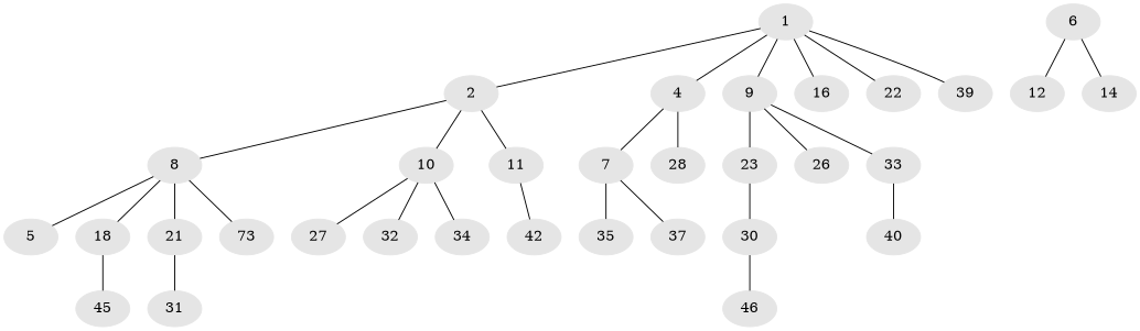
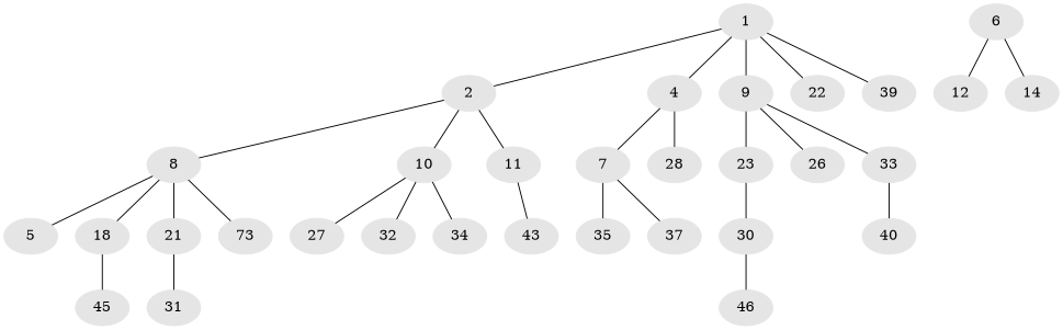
  graph {
    node [color=gray90 style=filled]
    1 [super="+17"]
    2 [super="+15"]
    4 [super="+19"]
    9 [super="+13"]
-   16 [super="+29"]
    22
    39
    n8 [label=8 super="+8"]
    10 [super="+20"]
    11
    7 [super="+47"]
    28
    23 [super="+25"]
    26
    33 [super="+50"]
    5 [super="+36"]
    18 [super="+49"]
    21 [super="+24"]
    n19 [label=73]
    27
    32 [super="+44"]
    34 [super="+41"]
-   42
+   42 [label=43]
    45
    31
    35
    37
    6 [super="+48"]
    12
    14
    30 [super="+38"]
    40
    46
    1 -- 2
    1 -- 4
    1 -- 9
-   1 -- 16
    1 -- 22
    1 -- 39
    2 -- n8
    2 -- 10
    2 -- 11
    4 -- 7
    4 -- 28
    9 -- 23
    9 -- 26
    9 -- 33
    n8 -- 5
    n8 -- 18
    n8 -- 21
    n8 -- n19
    10 -- 27
    10 -- 32
    10 -- 34
    11 -- 42
    7 -- 35
    7 -- 37
    23 -- 30
    33 -- 40
    18 -- 45
    21 -- 31
    6 -- 12
    6 -- 14
    30 -- 46
  }
